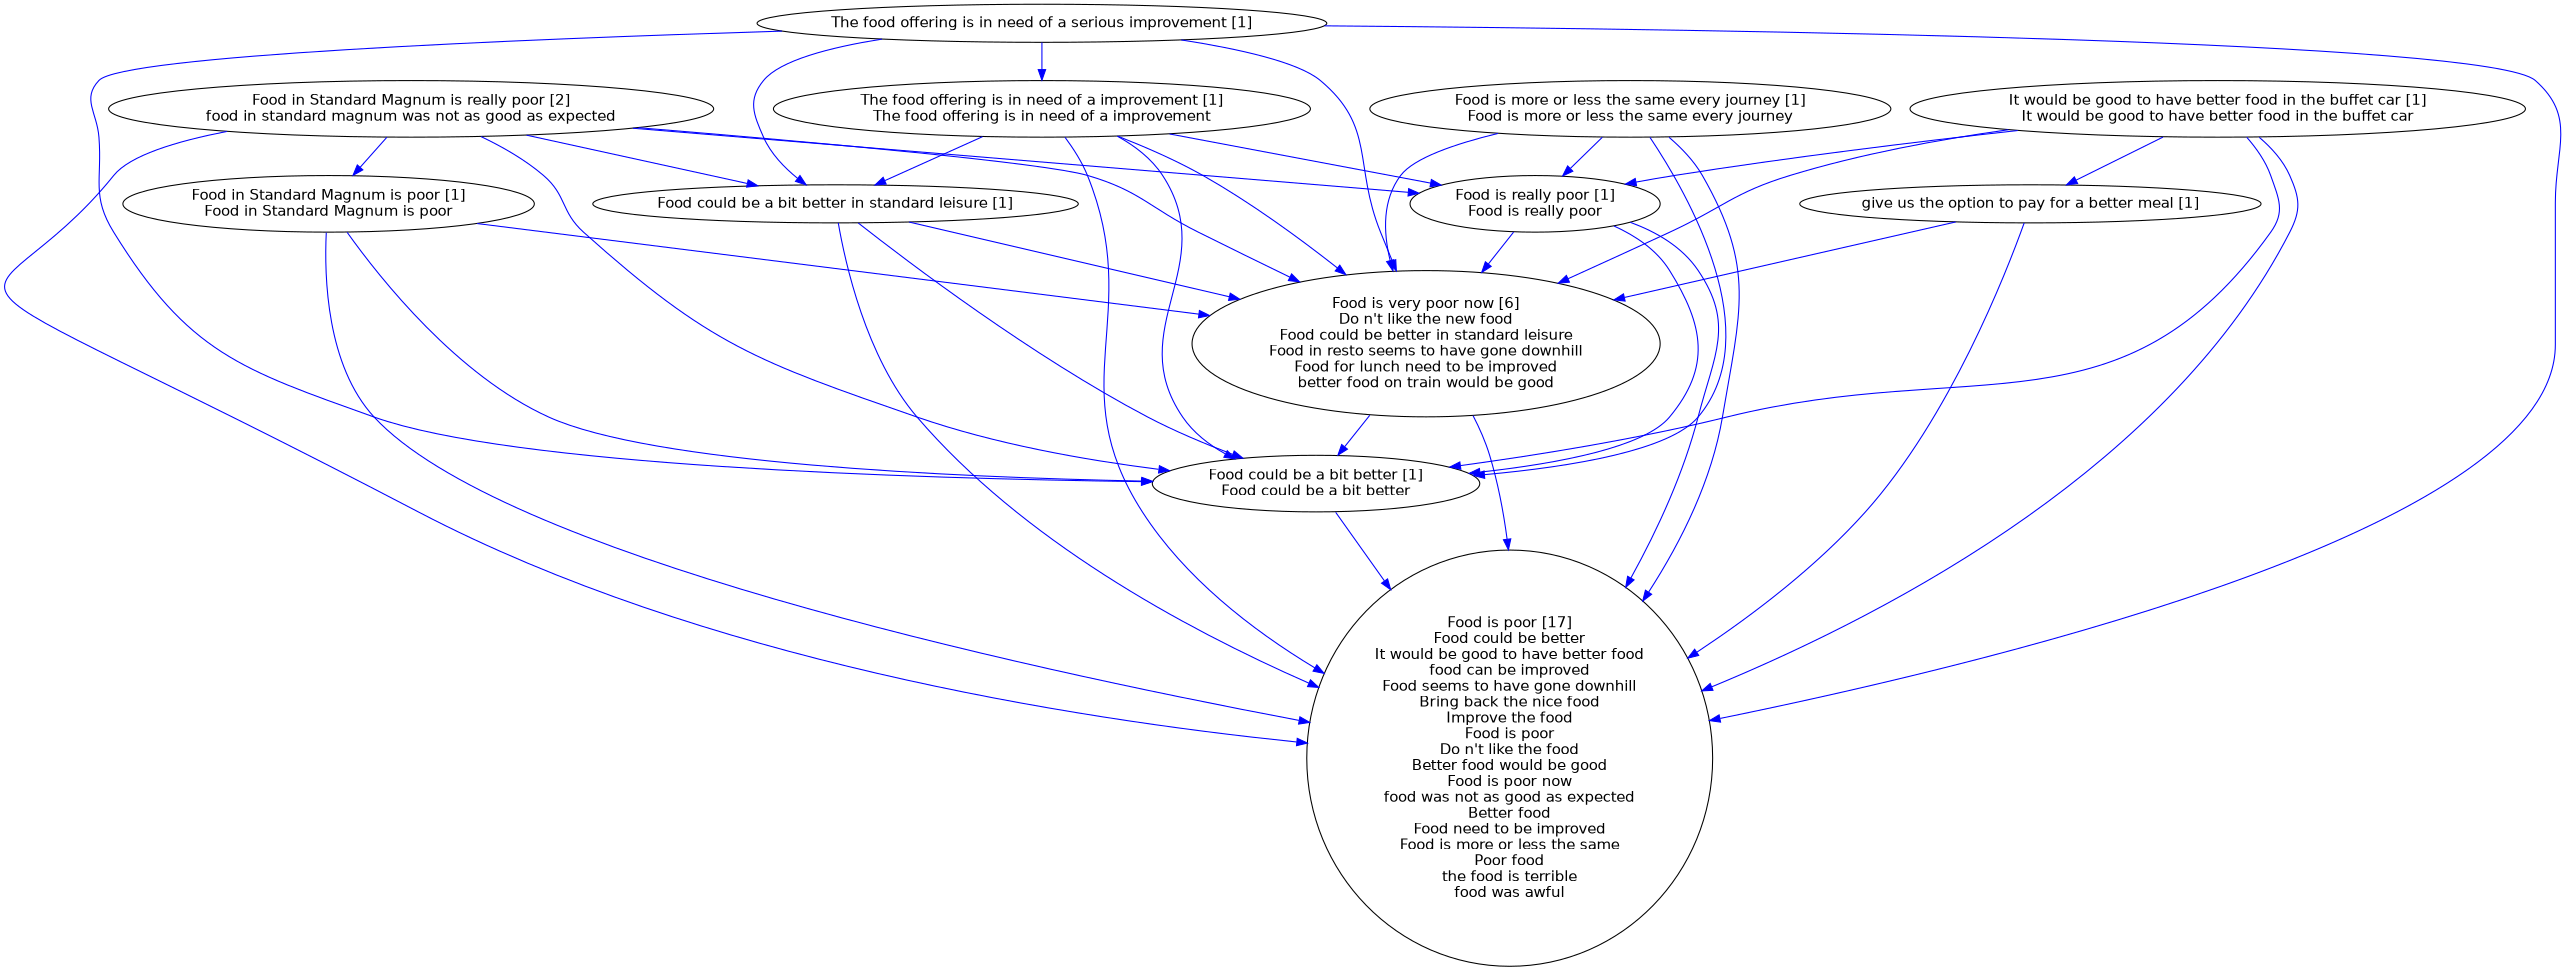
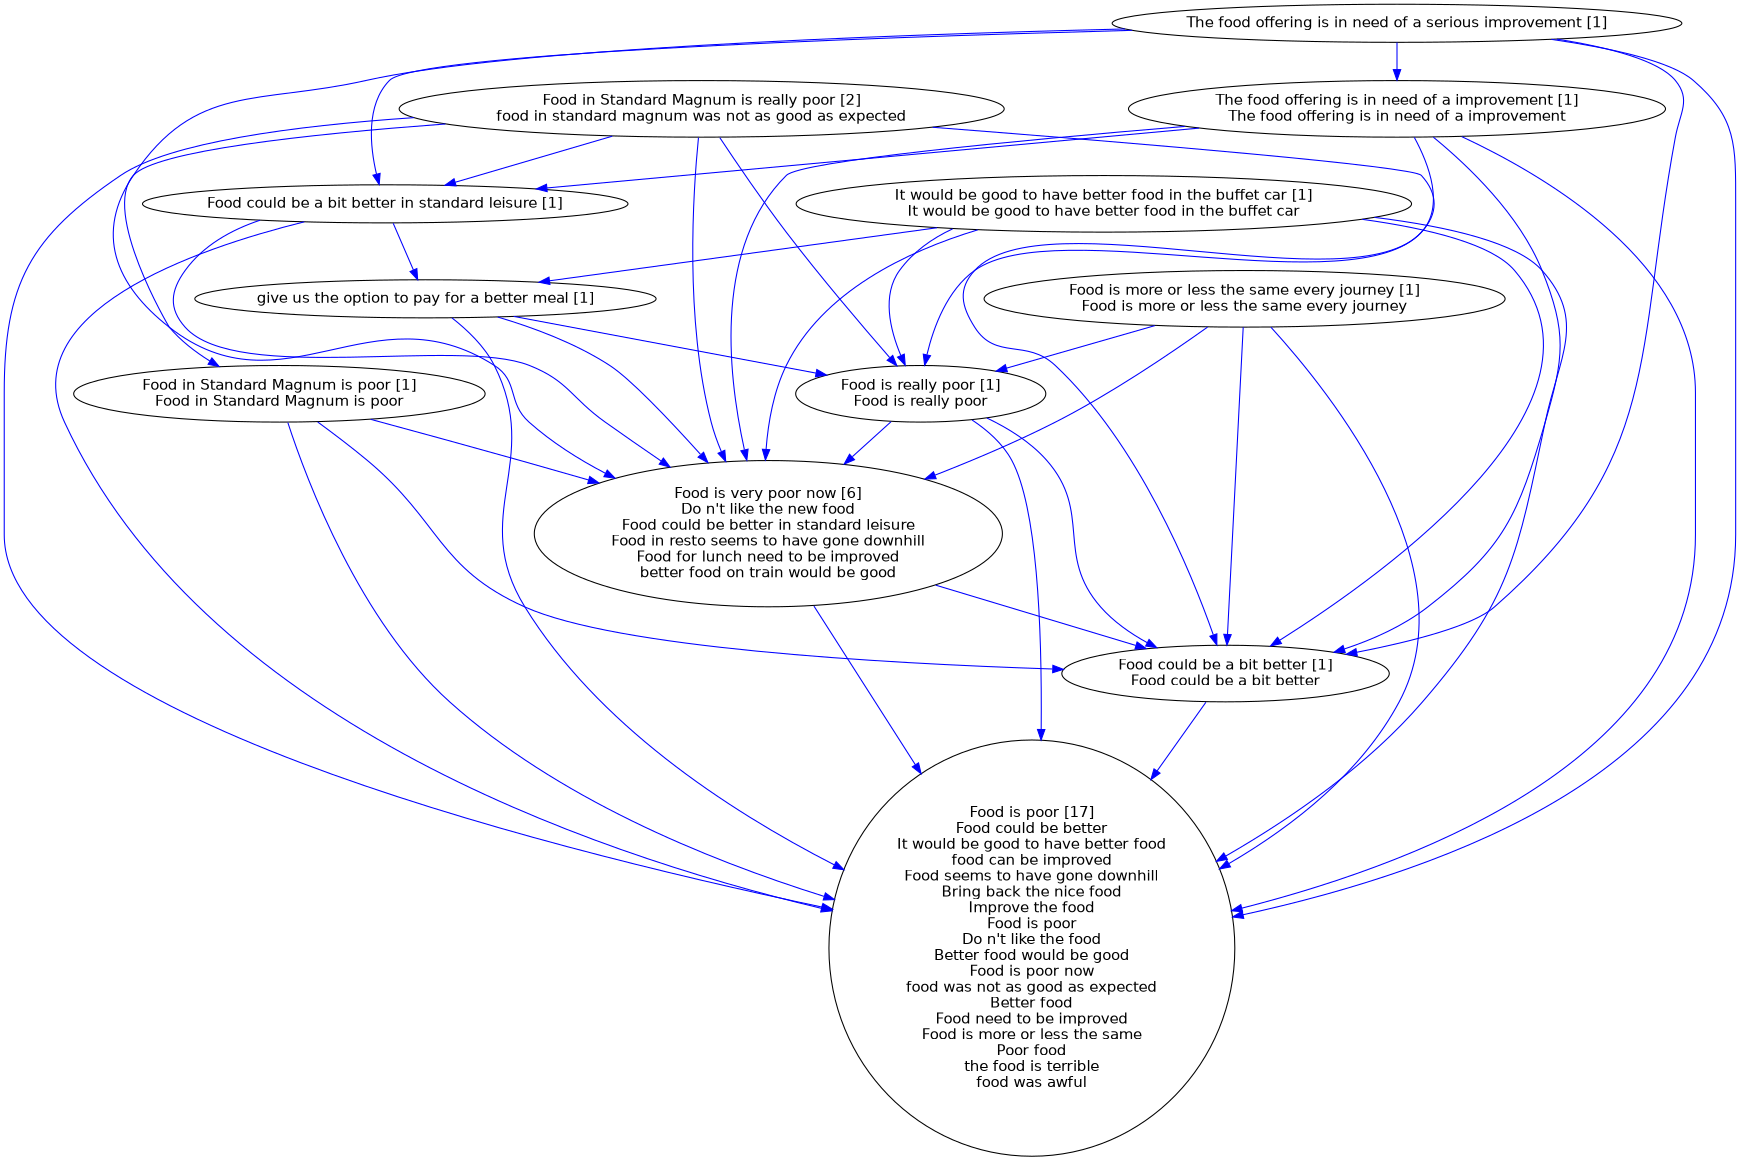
  digraph {
    fontname="DejaVu Sans"
    node [fontname="DejaVu Sans"]
    edge [color=blue fontname="DejaVu Sans"]
    "Food is very poor now [6]\nDo n't like the new food\nFood could be better in standard leisure\nFood in resto seems to have gone downhill\nFood for lunch need to be improved\nbetter food on train would be good"
    "Food is poor [17]\nFood could be better\nIt would be good to have better food\nfood can be improved\nFood seems to have gone downhill\nBring back the nice food\nImprove the food\nFood is poor\nDo n't like the food\nBetter food would be good\nFood is poor now\nfood was not as good as expected\nBetter food\nFood need to be improved\nFood is more or less the same\nPoor food\nthe food is terrible\nfood was awful"
    "Food could be a bit better [1]\nFood could be a bit better"
    "Food in Standard Magnum is really poor [2]\nfood in standard magnum was not as good as expected"
    "Food could be a bit better in standard leisure [1]"
    "Food in Standard Magnum is poor [1]\nFood in Standard Magnum is poor"
    "Food is really poor [1]\nFood is really poor"
    "Food is more or less the same every journey [1]\nFood is more or less the same every journey"
    "It would be good to have better food in the buffet car [1]\nIt would be good to have better food in the buffet car"
    "give us the option to pay for a better meal [1]"
    "The food offering is in need of a serious improvement [1]"
    "The food offering is in need of a improvement [1]\nThe food offering is in need of a improvement"
    "Food is very poor now [6]\nDo n't like the new food\nFood could be better in standard leisure\nFood in resto seems to have gone downhill\nFood for lunch need to be improved\nbetter food on train would be good" -> "Food is poor [17]\nFood could be better\nIt would be good to have better food\nfood can be improved\nFood seems to have gone downhill\nBring back the nice food\nImprove the food\nFood is poor\nDo n't like the food\nBetter food would be good\nFood is poor now\nfood was not as good as expected\nBetter food\nFood need to be improved\nFood is more or less the same\nPoor food\nthe food is terrible\nfood was awful"
    "Food is very poor now [6]\nDo n't like the new food\nFood could be better in standard leisure\nFood in resto seems to have gone downhill\nFood for lunch need to be improved\nbetter food on train would be good" -> "Food could be a bit better [1]\nFood could be a bit better"
    "Food could be a bit better [1]\nFood could be a bit better" -> "Food is poor [17]\nFood could be better\nIt would be good to have better food\nfood can be improved\nFood seems to have gone downhill\nBring back the nice food\nImprove the food\nFood is poor\nDo n't like the food\nBetter food would be good\nFood is poor now\nfood was not as good as expected\nBetter food\nFood need to be improved\nFood is more or less the same\nPoor food\nthe food is terrible\nfood was awful"
    "Food in Standard Magnum is really poor [2]\nfood in standard magnum was not as good as expected" -> "Food is very poor now [6]\nDo n't like the new food\nFood could be better in standard leisure\nFood in resto seems to have gone downhill\nFood for lunch need to be improved\nbetter food on train would be good"
    "Food in Standard Magnum is really poor [2]\nfood in standard magnum was not as good as expected" -> "Food is poor [17]\nFood could be better\nIt would be good to have better food\nfood can be improved\nFood seems to have gone downhill\nBring back the nice food\nImprove the food\nFood is poor\nDo n't like the food\nBetter food would be good\nFood is poor now\nfood was not as good as expected\nBetter food\nFood need to be improved\nFood is more or less the same\nPoor food\nthe food is terrible\nfood was awful"
    "Food in Standard Magnum is really poor [2]\nfood in standard magnum was not as good as expected" -> "Food could be a bit better [1]\nFood could be a bit better"
    "Food in Standard Magnum is really poor [2]\nfood in standard magnum was not as good as expected" -> "Food could be a bit better in standard leisure [1]"
    "Food in Standard Magnum is really poor [2]\nfood in standard magnum was not as good as expected" -> "Food in Standard Magnum is poor [1]\nFood in Standard Magnum is poor"
    "Food in Standard Magnum is really poor [2]\nfood in standard magnum was not as good as expected" -> "Food is really poor [1]\nFood is really poor"
    "Food could be a bit better in standard leisure [1]" -> "Food is very poor now [6]\nDo n't like the new food\nFood could be better in standard leisure\nFood in resto seems to have gone downhill\nFood for lunch need to be improved\nbetter food on train would be good"
    "Food could be a bit better in standard leisure [1]" -> "Food is poor [17]\nFood could be better\nIt would be good to have better food\nfood can be improved\nFood seems to have gone downhill\nBring back the nice food\nImprove the food\nFood is poor\nDo n't like the food\nBetter food would be good\nFood is poor now\nfood was not as good as expected\nBetter food\nFood need to be improved\nFood is more or less the same\nPoor food\nthe food is terrible\nfood was awful"
-   "Food could be a bit better in standard leisure [1]" -> "Food could be a bit better [1]\nFood could be a bit better"
+   "Food could be a bit better in standard leisure [1]" -> "give us the option to pay for a better meal [1]"
    "Food in Standard Magnum is poor [1]\nFood in Standard Magnum is poor" -> "Food is very poor now [6]\nDo n't like the new food\nFood could be better in standard leisure\nFood in resto seems to have gone downhill\nFood for lunch need to be improved\nbetter food on train would be good"
    "Food in Standard Magnum is poor [1]\nFood in Standard Magnum is poor" -> "Food is poor [17]\nFood could be better\nIt would be good to have better food\nfood can be improved\nFood seems to have gone downhill\nBring back the nice food\nImprove the food\nFood is poor\nDo n't like the food\nBetter food would be good\nFood is poor now\nfood was not as good as expected\nBetter food\nFood need to be improved\nFood is more or less the same\nPoor food\nthe food is terrible\nfood was awful"
    "Food in Standard Magnum is poor [1]\nFood in Standard Magnum is poor" -> "Food could be a bit better [1]\nFood could be a bit better"
    "Food is really poor [1]\nFood is really poor" -> "Food is very poor now [6]\nDo n't like the new food\nFood could be better in standard leisure\nFood in resto seems to have gone downhill\nFood for lunch need to be improved\nbetter food on train would be good"
    "Food is really poor [1]\nFood is really poor" -> "Food is poor [17]\nFood could be better\nIt would be good to have better food\nfood can be improved\nFood seems to have gone downhill\nBring back the nice food\nImprove the food\nFood is poor\nDo n't like the food\nBetter food would be good\nFood is poor now\nfood was not as good as expected\nBetter food\nFood need to be improved\nFood is more or less the same\nPoor food\nthe food is terrible\nfood was awful"
    "Food is really poor [1]\nFood is really poor" -> "Food could be a bit better [1]\nFood could be a bit better"
    "Food is more or less the same every journey [1]\nFood is more or less the same every journey" -> "Food is very poor now [6]\nDo n't like the new food\nFood could be better in standard leisure\nFood in resto seems to have gone downhill\nFood for lunch need to be improved\nbetter food on train would be good"
    "Food is more or less the same every journey [1]\nFood is more or less the same every journey" -> "Food is poor [17]\nFood could be better\nIt would be good to have better food\nfood can be improved\nFood seems to have gone downhill\nBring back the nice food\nImprove the food\nFood is poor\nDo n't like the food\nBetter food would be good\nFood is poor now\nfood was not as good as expected\nBetter food\nFood need to be improved\nFood is more or less the same\nPoor food\nthe food is terrible\nfood was awful"
    "Food is more or less the same every journey [1]\nFood is more or less the same every journey" -> "Food could be a bit better [1]\nFood could be a bit better"
    "Food is more or less the same every journey [1]\nFood is more or less the same every journey" -> "Food is really poor [1]\nFood is really poor"
    "It would be good to have better food in the buffet car [1]\nIt would be good to have better food in the buffet car" -> "Food is very poor now [6]\nDo n't like the new food\nFood could be better in standard leisure\nFood in resto seems to have gone downhill\nFood for lunch need to be improved\nbetter food on train would be good"
    "It would be good to have better food in the buffet car [1]\nIt would be good to have better food in the buffet car" -> "Food is poor [17]\nFood could be better\nIt would be good to have better food\nfood can be improved\nFood seems to have gone downhill\nBring back the nice food\nImprove the food\nFood is poor\nDo n't like the food\nBetter food would be good\nFood is poor now\nfood was not as good as expected\nBetter food\nFood need to be improved\nFood is more or less the same\nPoor food\nthe food is terrible\nfood was awful"
    "It would be good to have better food in the buffet car [1]\nIt would be good to have better food in the buffet car" -> "Food could be a bit better [1]\nFood could be a bit better"
    "It would be good to have better food in the buffet car [1]\nIt would be good to have better food in the buffet car" -> "Food is really poor [1]\nFood is really poor"
    "It would be good to have better food in the buffet car [1]\nIt would be good to have better food in the buffet car" -> "give us the option to pay for a better meal [1]"
    "give us the option to pay for a better meal [1]" -> "Food is very poor now [6]\nDo n't like the new food\nFood could be better in standard leisure\nFood in resto seems to have gone downhill\nFood for lunch need to be improved\nbetter food on train would be good"
    "give us the option to pay for a better meal [1]" -> "Food is poor [17]\nFood could be better\nIt would be good to have better food\nfood can be improved\nFood seems to have gone downhill\nBring back the nice food\nImprove the food\nFood is poor\nDo n't like the food\nBetter food would be good\nFood is poor now\nfood was not as good as expected\nBetter food\nFood need to be improved\nFood is more or less the same\nPoor food\nthe food is terrible\nfood was awful"
+   "give us the option to pay for a better meal [1]" -> "Food is really poor [1]\nFood is really poor"
    "The food offering is in need of a serious improvement [1]" -> "Food is very poor now [6]\nDo n't like the new food\nFood could be better in standard leisure\nFood in resto seems to have gone downhill\nFood for lunch need to be improved\nbetter food on train would be good"
    "The food offering is in need of a serious improvement [1]" -> "Food is poor [17]\nFood could be better\nIt would be good to have better food\nfood can be improved\nFood seems to have gone downhill\nBring back the nice food\nImprove the food\nFood is poor\nDo n't like the food\nBetter food would be good\nFood is poor now\nfood was not as good as expected\nBetter food\nFood need to be improved\nFood is more or less the same\nPoor food\nthe food is terrible\nfood was awful"
    "The food offering is in need of a serious improvement [1]" -> "Food could be a bit better [1]\nFood could be a bit better"
    "The food offering is in need of a serious improvement [1]" -> "Food could be a bit better in standard leisure [1]"
    "The food offering is in need of a serious improvement [1]" -> "The food offering is in need of a improvement [1]\nThe food offering is in need of a improvement"
    "The food offering is in need of a improvement [1]\nThe food offering is in need of a improvement" -> "Food is very poor now [6]\nDo n't like the new food\nFood could be better in standard leisure\nFood in resto seems to have gone downhill\nFood for lunch need to be improved\nbetter food on train would be good"
    "The food offering is in need of a improvement [1]\nThe food offering is in need of a improvement" -> "Food is poor [17]\nFood could be better\nIt would be good to have better food\nfood can be improved\nFood seems to have gone downhill\nBring back the nice food\nImprove the food\nFood is poor\nDo n't like the food\nBetter food would be good\nFood is poor now\nfood was not as good as expected\nBetter food\nFood need to be improved\nFood is more or less the same\nPoor food\nthe food is terrible\nfood was awful"
    "The food offering is in need of a improvement [1]\nThe food offering is in need of a improvement" -> "Food could be a bit better [1]\nFood could be a bit better"
    "The food offering is in need of a improvement [1]\nThe food offering is in need of a improvement" -> "Food could be a bit better in standard leisure [1]"
    "The food offering is in need of a improvement [1]\nThe food offering is in need of a improvement" -> "Food is really poor [1]\nFood is really poor"
  }
